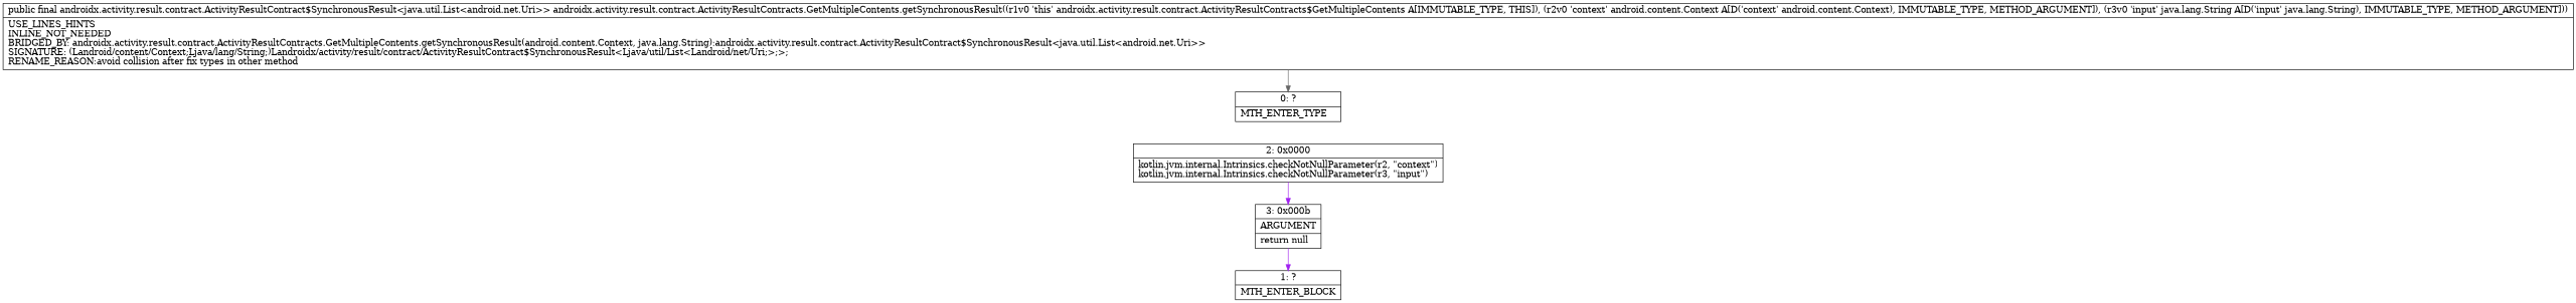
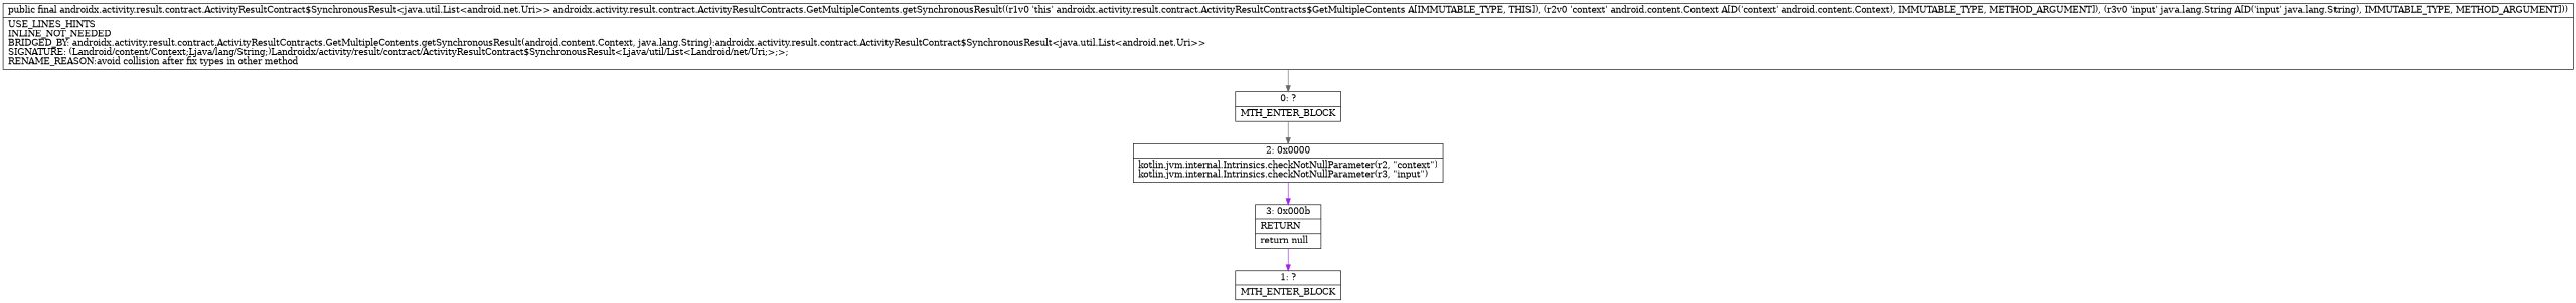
  digraph {
    node [shape=record]
    edge [arrowhead=normal color=gray40]
-   n1 [label="{0\:\ ?|MTH_ENTER_TYPE\l}"]
+   n1 [label="{0\:\ ?|MTH_ENTER_BLOCK\l}"]
    n2 [label="{2\:\ 0x0000|kotlin.jvm.internal.Intrinsics.checkNotNullParameter(r2, \"context\")\lkotlin.jvm.internal.Intrinsics.checkNotNullParameter(r3, \"input\")\l}"]
-   n3 [label="{3\:\ 0x000b|ARGUMENT\l|return null\l}"]
+   n3 [label="{3\:\ 0x000b|RETURN\l|return null\l}"]
    n4 [label="{1\:\ ?|MTH_ENTER_BLOCK\l}"]
    n5 [label="{public final androidx.activity.result.contract.ActivityResultContract$SynchronousResult\<java.util.List\<android.net.Uri\>\> androidx.activity.result.contract.ActivityResultContracts.GetMultipleContents.getSynchronousResult((r1v0 'this' androidx.activity.result.contract.ActivityResultContracts$GetMultipleContents A[IMMUTABLE_TYPE, THIS]), (r2v0 'context' android.content.Context A[D('context' android.content.Context), IMMUTABLE_TYPE, METHOD_ARGUMENT]), (r3v0 'input' java.lang.String A[D('input' java.lang.String), IMMUTABLE_TYPE, METHOD_ARGUMENT]))  | USE_LINES_HINTS\lINLINE_NOT_NEEDED\lBRIDGED_BY: androidx.activity.result.contract.ActivityResultContracts.GetMultipleContents.getSynchronousResult(android.content.Context, java.lang.String):androidx.activity.result.contract.ActivityResultContract$SynchronousResult\<java.util.List\<android.net.Uri\>\>\lSIGNATURE: (Landroid\/content\/Context;Ljava\/lang\/String;)Landroidx\/activity\/result\/contract\/ActivityResultContract$SynchronousResult\<Ljava\/util\/List\<Landroid\/net\/Uri;\>;\>;\lRENAME_REASON:avoid collision after fix types in other method\l}"]
+   n1 -> n2
    n2 -> n3 [color=purple]
    n3 -> n4 [color=purple]
    n5 -> n1
  }
